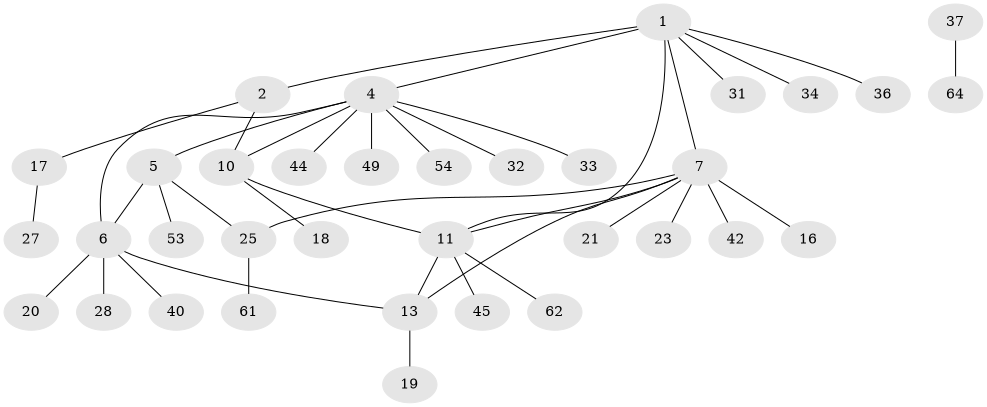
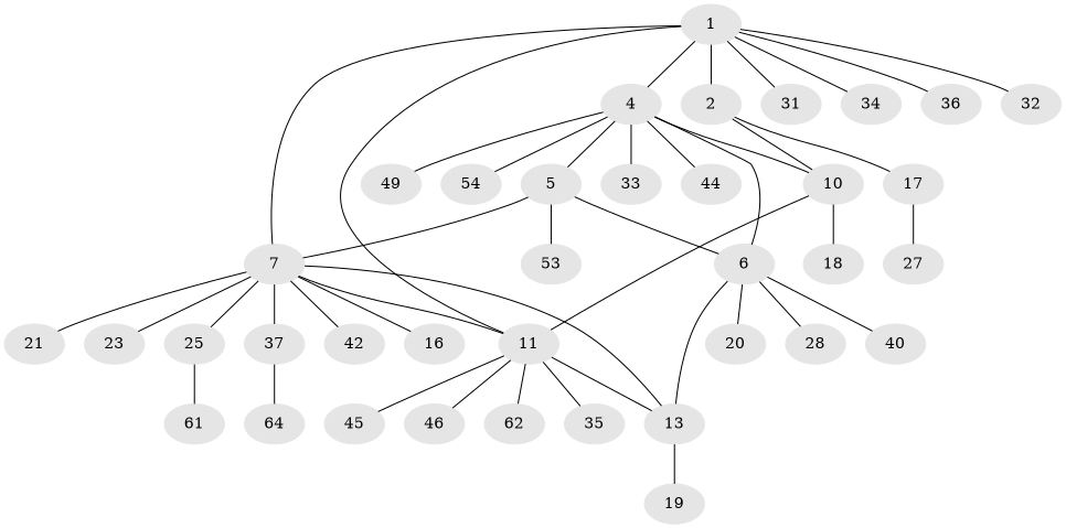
  graph {
    node [color=gray90 style=filled]
    1 [super="+3"]
    2 [super="+65"]
    4 [super="+39+29"]
    7 [super="+8+50+9"]
    11 [super="+12"]
    31
    34
    36
    10
    17 [super="+55"]
    5
    6
    32
    33
    44
    49
    54
    13 [super="+14+43+48"]
    16 [super="+47"]
    21
    23 [super="+38+57"]
    25
    37
    42
+   35
    45
+   46 [super="+63"]
    62
    18
    27
    53
    20
    28
    40
    19
    61
    64
    1 -- 2 [weight=2]
    1 -- 4
    1 -- 7
    1 -- 11
    1 -- 31
    1 -- 34
    1 -- 36
    2 -- 10
    2 -- 17
    4 -- 10
    4 -- 5
    4 -- 6
-   4 -- 32
+   1 -- 32
    4 -- 33
    4 -- 44
    4 -- 49
    4 -- 54
    7 -- 11
    7 -- 13
    7 -- 16
    7 -- 21
    7 -- 23
    7 -- 25
+   7 -- 37
    7 -- 42
    11 -- 13 [weight=2]
+   11 -- 35
    11 -- 45
+   11 -- 46
    11 -- 62
    10 -- 11 [weight=2]
    10 -- 18
    17 -- 27
-   5 -- 25
+   5 -- 7
    5 -- 6
    5 -- 53
    6 -- 13
    6 -- 20
    6 -- 28
    6 -- 40
    13 -- 19
    25 -- 61
    37 -- 64
  }
